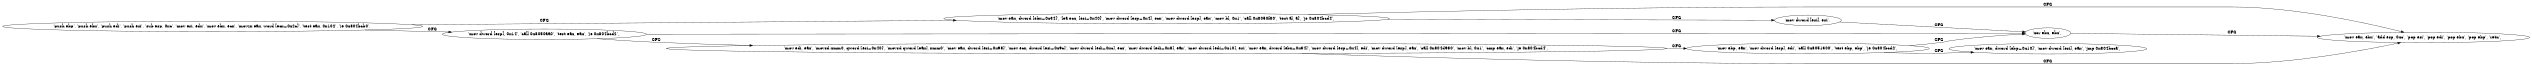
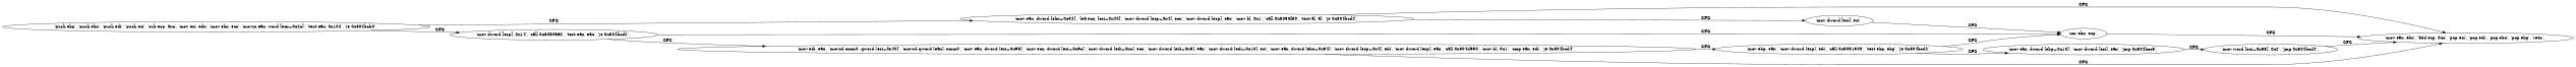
  digraph {
    rankdir=LR
    n1 [label="'push ebp', 'push ebx', 'push edi', 'push esi', 'sub esp, 0xc', 'mov esi, edx', 'mov ebx, ecx', 'movzx eax, word [ecx+0x2c]', 'test eax, 0x102', 'je 0x804bcb0', "]
    n2 [label="'mov eax, dword [ebx+0x34]', 'lea ecx, [esi+0x40]', 'mov dword [esp+0x4], ecx', 'mov dword [esp], eax', 'mov bl, 0x1', 'call 0x8050f80', 'test al, al', 'je 0x804bcd4', "]
    n3 [label="'mov dword [esp], 0x14', 'call 0x8050aa0', 'test eax, eax', 'je 0x804bcd2', "]
    n4 [label="'mov eax, ebx', 'add esp, 0xc', 'pop esi', 'pop edi', 'pop ebx', 'pop ebp', 'retn', "]
    n5 [label="'mov dword [esi], esi', "]
-   n6 [label="'xor ebx, ebx', "]
+   n6 [label="'xor ebx, esp',"]
    n7 [label="'mov edi, eax', 'movsd xmm0, qword [esi+0x40]', 'movsd qword [eax], xmm0', 'mov eax, dword [esi+0x98]', 'mov ecx, dword [esi+0x9c]', 'mov dword [edi+0xc], ecx', 'mov dword [edi+0x8], eax', 'mov dword [edi+0x10], esi', 'mov eax, dword [ebx+0x34]', 'mov dword [esp+0x4], edi', 'mov dword [esp], eax', 'call 0x804d980', 'mov bl, 0x1', 'cmp eax, edi', 'je 0x804bcd4', "]
    n8 [label="'mov ebp, eax', 'mov dword [esp], edi', 'call 0x8051300', 'test ebp, ebp', 'je 0x804bcd2', "]
+   n9 [label="'mov word [esi+0x38], 0x2', 'jmp 0x804bcd4', "]
    n10 [label="'mov eax, dword [ebp+0x10]', 'mov dword [esi], eax', 'jmp 0x804bcca', "]
    n1 -> n2 [label=CFG]
    n1 -> n3 [label=CFG]
    n2 -> n4 [label=CFG]
    n2 -> n5 [label=CFG]
    n3 -> n6 [label=CFG]
    n3 -> n7 [label=CFG]
    n5 -> n6 [label=CFG]
    n6 -> n4 [label=CFG]
    n7 -> n4 [label=CFG]
    n7 -> n8 [label=CFG]
    n8 -> n6 [label=CFG]
    n8 -> n10 [label=CFG]
+   n9 -> n4 [label=CFG]
+   n10 -> n9 [label=CFG]
  }
